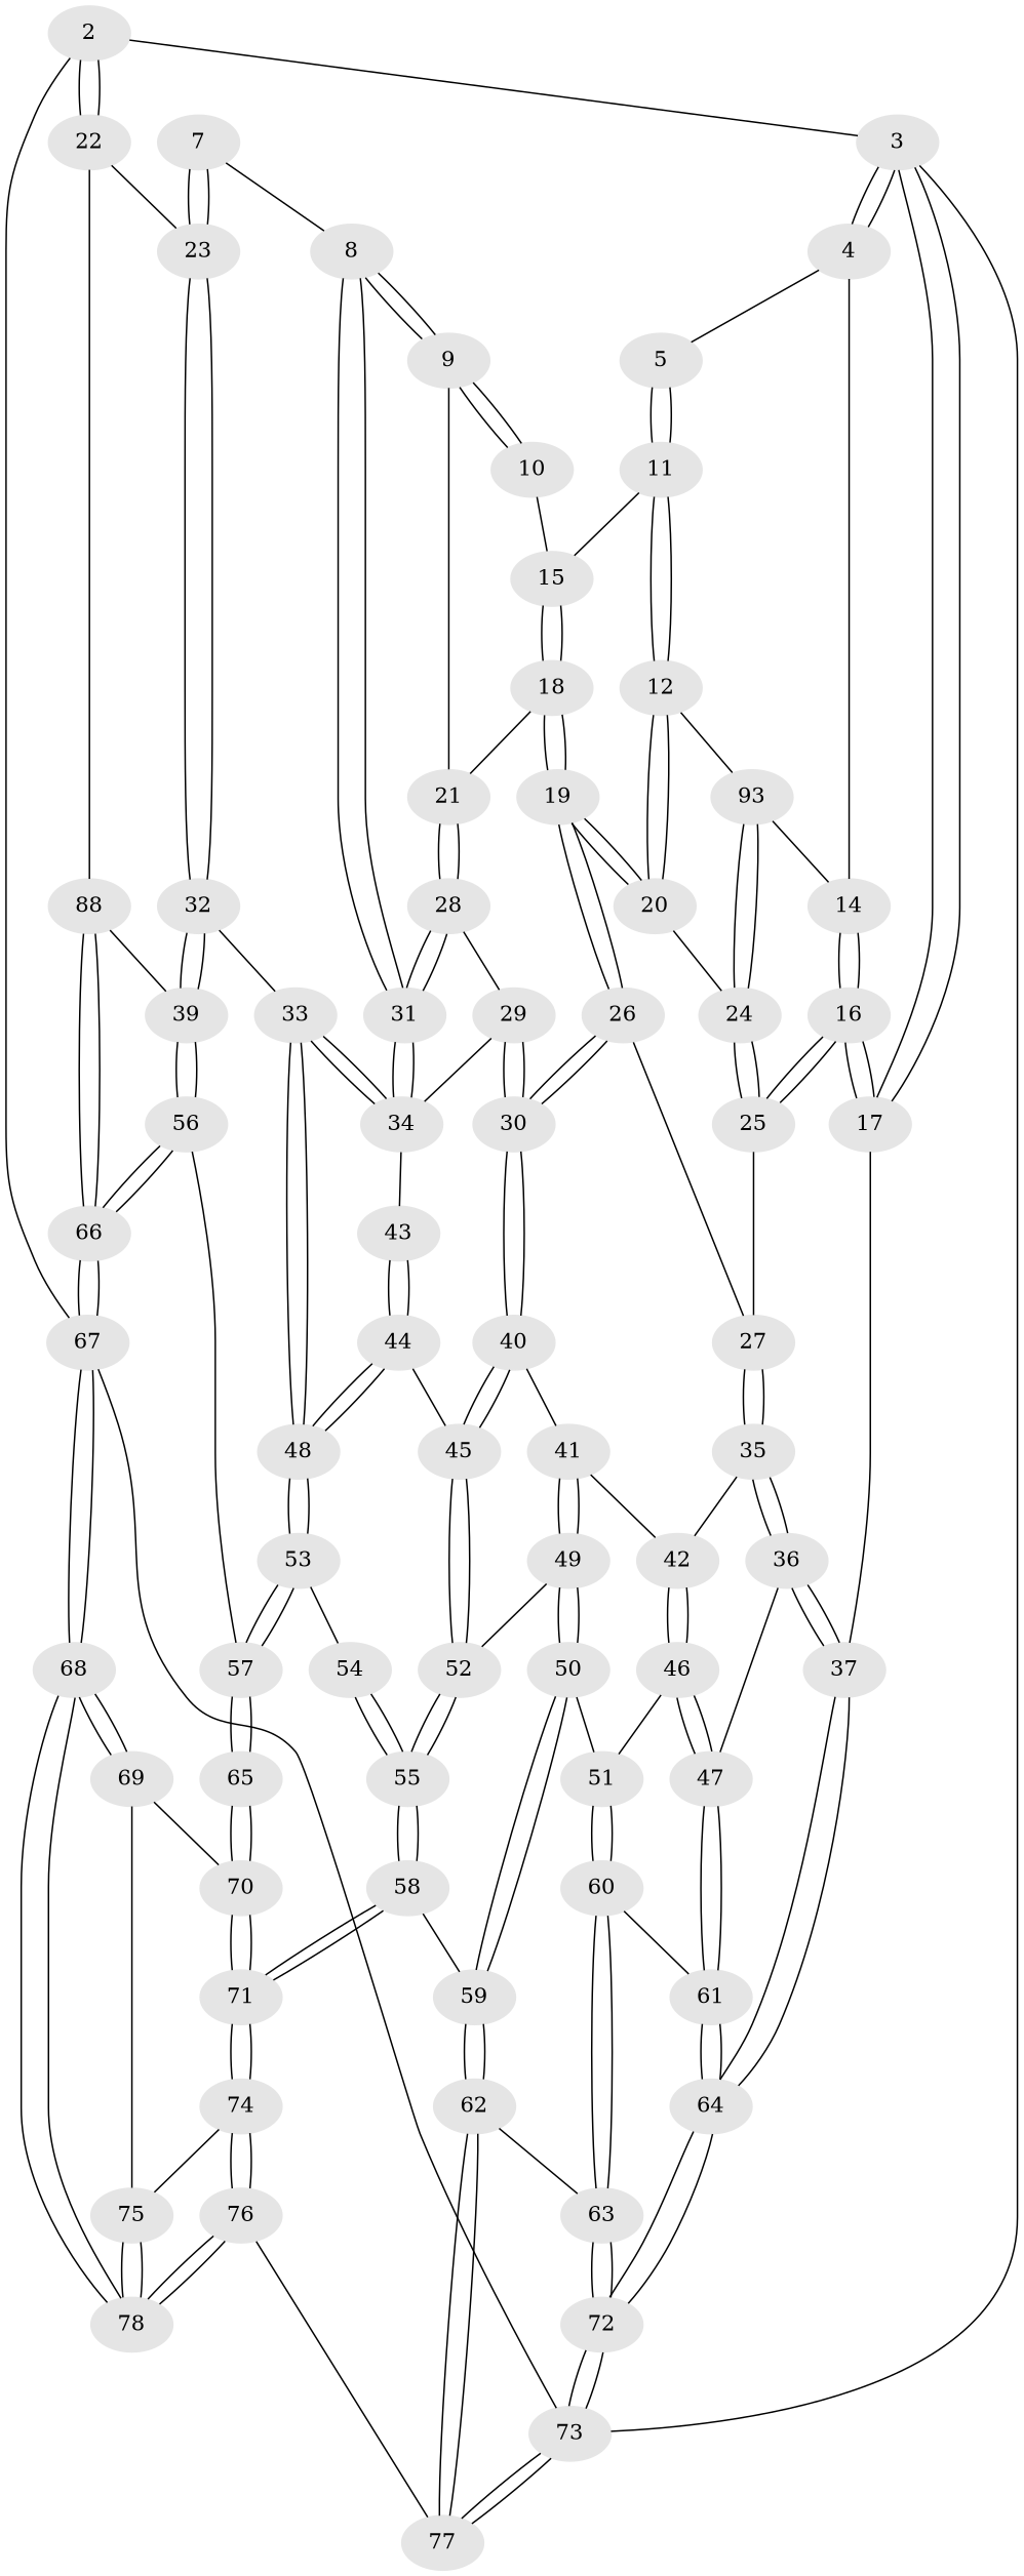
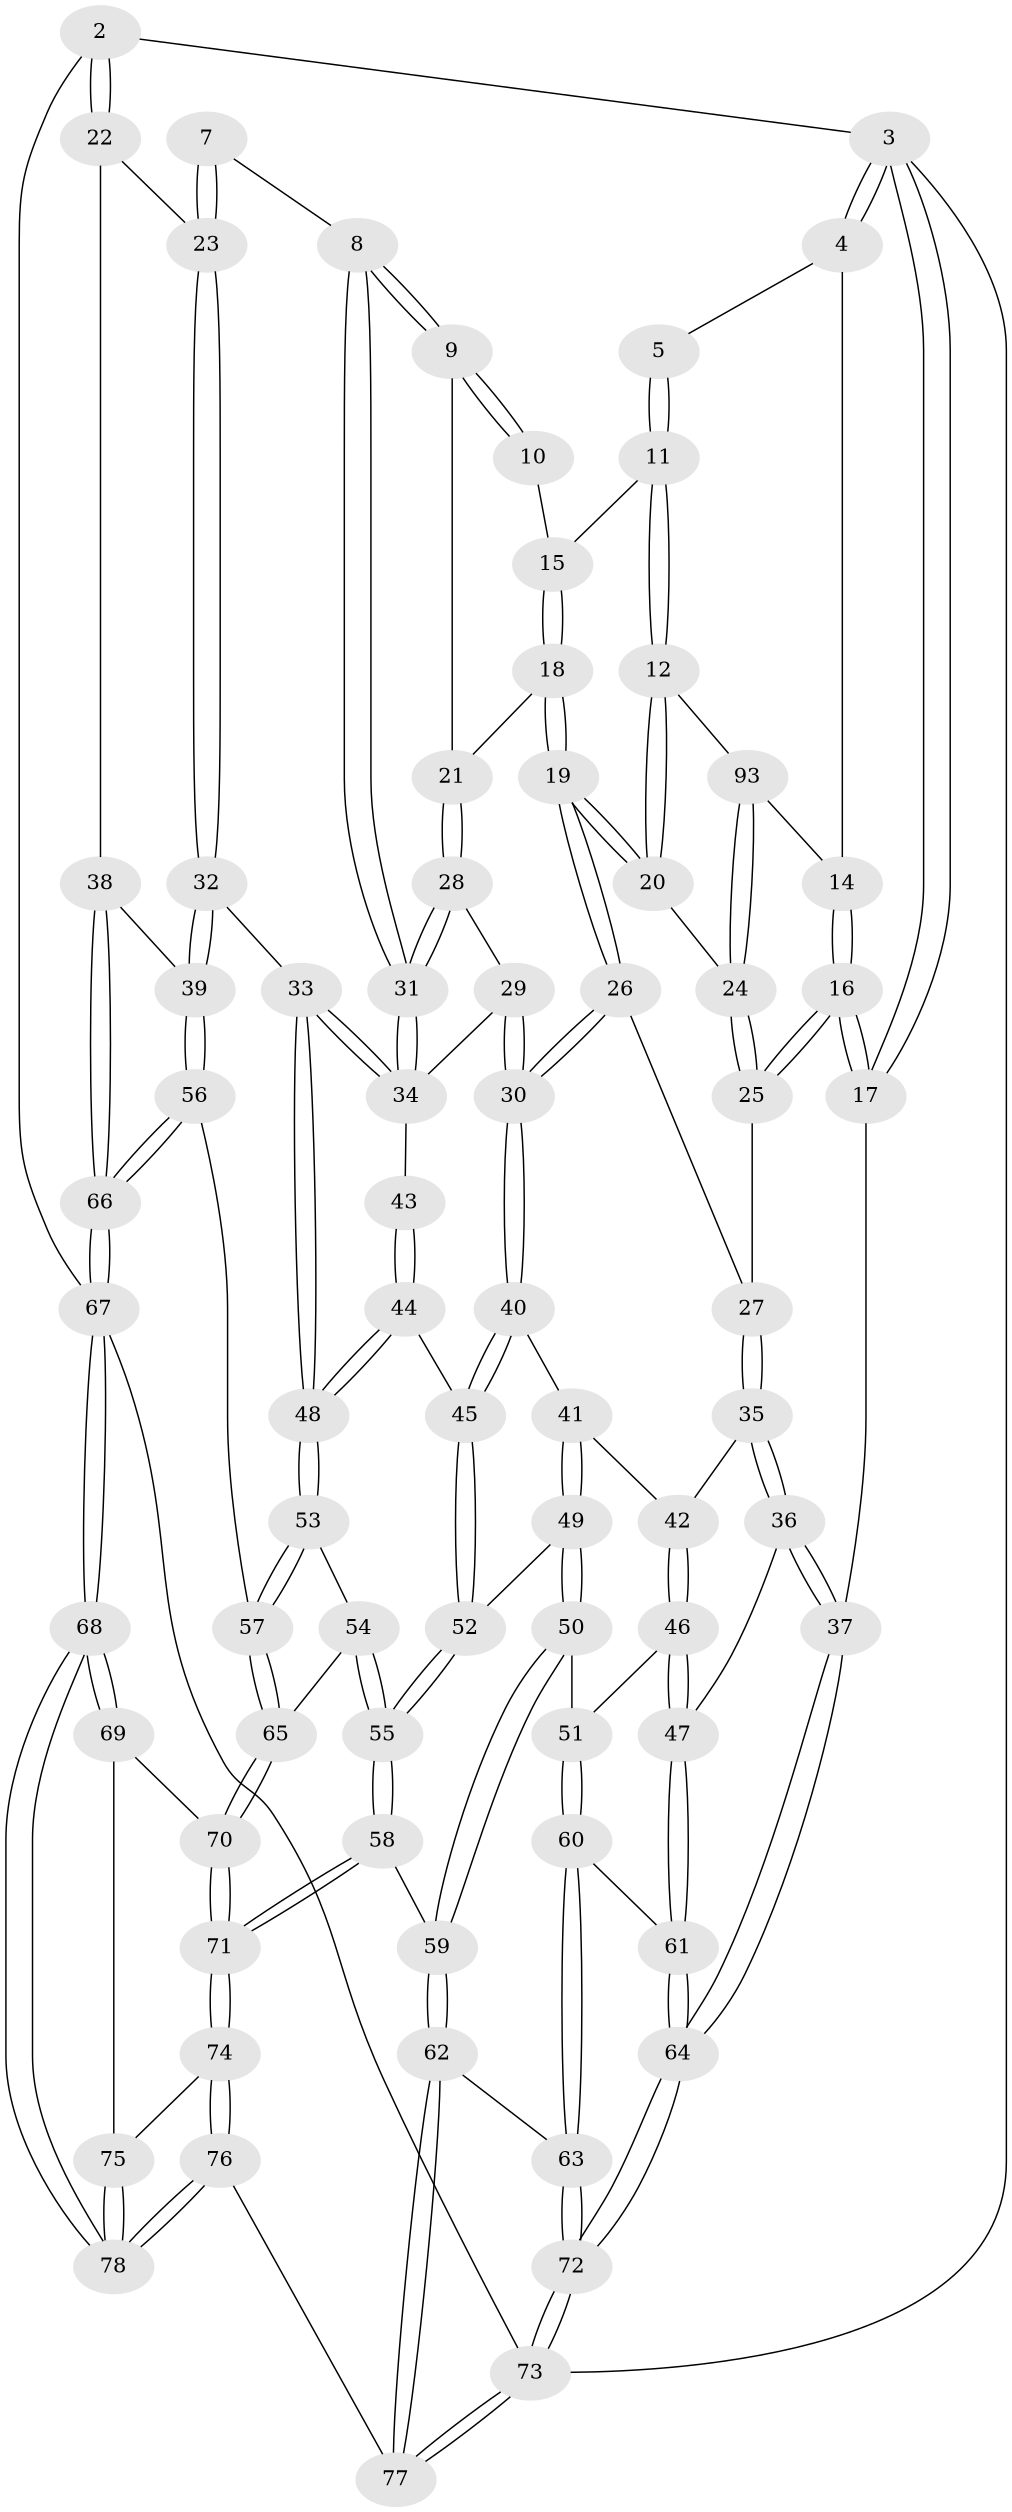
  graph {
    node [color=gray90 style=filled]
    2
    3
    22
    67
    7
    8
    23
    4
    17
    73
-   38 [label=88]
+   38
    68
    5
    14
    37
    77
    11
    16
    15
    12
    10
    9
    31
    32
    21
    34
    28
    18
    n29 [label=93]
    20
    24
    25
    19
    27
    64
    26
    30
    29
    39
    66
    33
    35
    40
    36
    42
    43
    44
    41
    45
    48
    56
    53
    47
    46
    61
    72
    57
    49
    52
    50
    51
    55
    60
    54
    59
    62
    63
    58
    65
    70
    71
    74
    69
    78
    75
    76
    2 -- 3
    2 -- 22
    2 -- 22
    2 -- 67
    3 -- 4
    3 -- 4
    3 -- 17
    3 -- 17
    3 -- 73
    22 -- 23
    22 -- 38
    67 -- 73
    67 -- 68
    67 -- 68
    7 -- 8
    7 -- 23
    7 -- 23
    8 -- 9
    8 -- 9
    8 -- 31
    8 -- 31
    23 -- 32
    23 -- 32
    4 -- 5
    4 -- 14
    17 -- 37
    73 -- 77
    73 -- 77
    38 -- 39
    38 -- 66
    38 -- 66
    68 -- 69
    68 -- 69
    68 -- 78
    68 -- 78
    5 -- 11
    5 -- 11
    14 -- 16
    14 -- 16
    37 -- 64
    37 -- 64
    11 -- 15
    11 -- 12
    11 -- 12
    16 -- 17
    16 -- 17
    16 -- 25
    16 -- 25
    15 -- 18
    15 -- 18
    12 -- n29
    12 -- 20
    12 -- 20
    10 -- 15
    9 -- 10
    9 -- 10
    9 -- 21
    31 -- 34
    31 -- 34
    32 -- 39
    32 -- 39
    32 -- 33
    21 -- 28
    21 -- 28
    34 -- 43
    28 -- 31
    28 -- 31
    28 -- 29
    18 -- 21
    18 -- 19
    18 -- 19
    n29 -- 14
    n29 -- 24
    n29 -- 24
    20 -- 24
    24 -- 25
    24 -- 25
    25 -- 27
    19 -- 20
    19 -- 20
    19 -- 26
    19 -- 26
    27 -- 35
    27 -- 35
    64 -- 72
    64 -- 72
    26 -- 27
    26 -- 30
    26 -- 30
    30 -- 40
    30 -- 40
    29 -- 34
    29 -- 30
    29 -- 30
    39 -- 56
    39 -- 56
    66 -- 67
    66 -- 67
    33 -- 34
    33 -- 34
    33 -- 48
    33 -- 48
    35 -- 36
    35 -- 36
    35 -- 42
    40 -- 41
    40 -- 45
    40 -- 45
    36 -- 37
    36 -- 37
    36 -- 47
    42 -- 46
    42 -- 46
    43 -- 44
    43 -- 44
    44 -- 45
    44 -- 48
    44 -- 48
    41 -- 42
    41 -- 49
    41 -- 49
    45 -- 52
    45 -- 52
    48 -- 53
    48 -- 53
    56 -- 66
    56 -- 66
    56 -- 57
    53 -- 57
    53 -- 57
    53 -- 54
    47 -- 61
    47 -- 61
    46 -- 47
    46 -- 47
    46 -- 51
    61 -- 64
    61 -- 64
    72 -- 73
    72 -- 73
    57 -- 65
    57 -- 65
    49 -- 52
    49 -- 50
    49 -- 50
    52 -- 55
    52 -- 55
    50 -- 51
    50 -- 59
    50 -- 59
    51 -- 60
    51 -- 60
    55 -- 58
    55 -- 58
    60 -- 61
    60 -- 63
    60 -- 63
    54 -- 55
    54 -- 55
+   54 -- 65
    59 -- 62
    59 -- 62
    62 -- 77
    62 -- 77
    62 -- 63
    63 -- 72
    63 -- 72
    58 -- 59
    58 -- 71
    58 -- 71
    65 -- 70
    65 -- 70
    70 -- 71
    70 -- 71
    71 -- 74
    71 -- 74
    74 -- 75
    74 -- 76
    74 -- 76
    69 -- 70
    69 -- 75
    75 -- 78
    75 -- 78
    76 -- 77
    76 -- 78
    76 -- 78
  }
